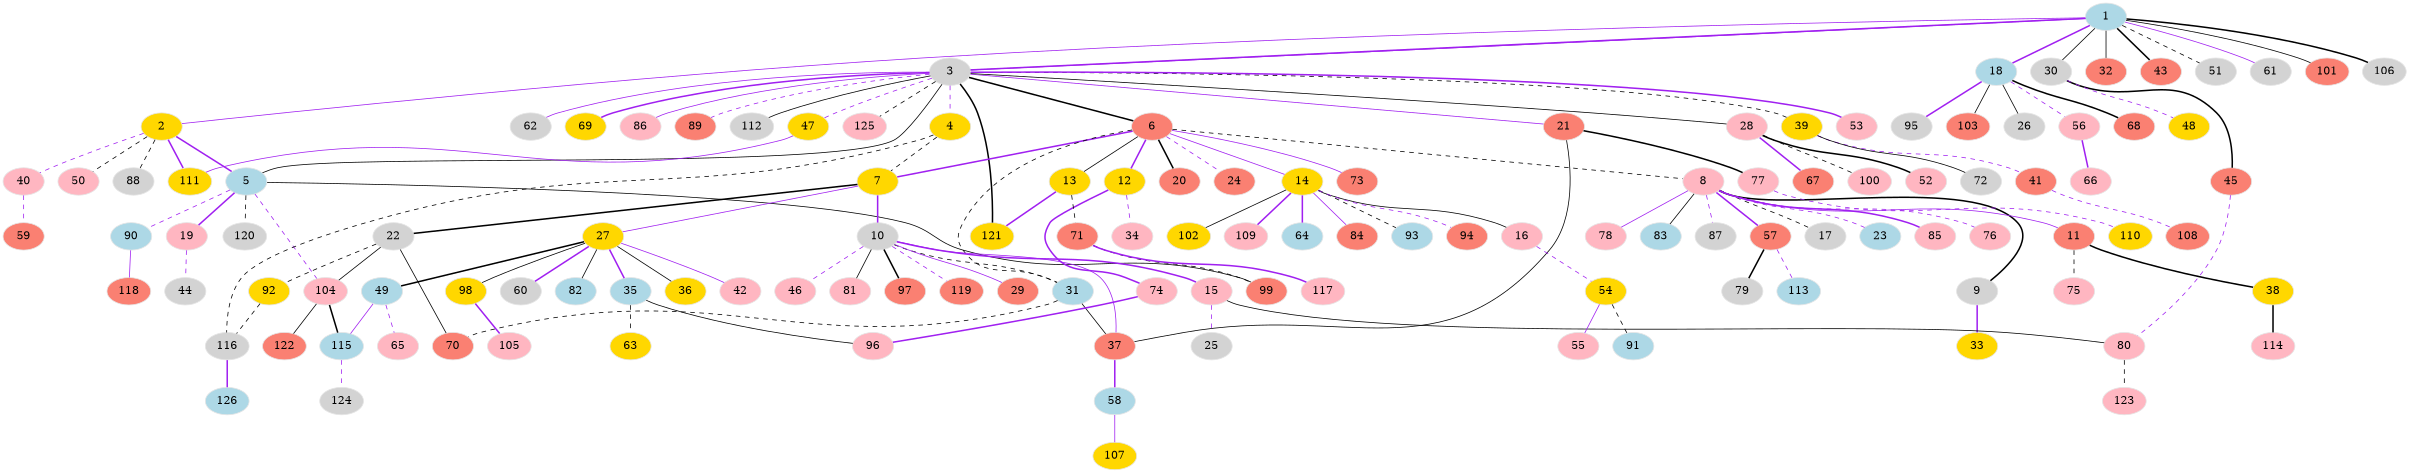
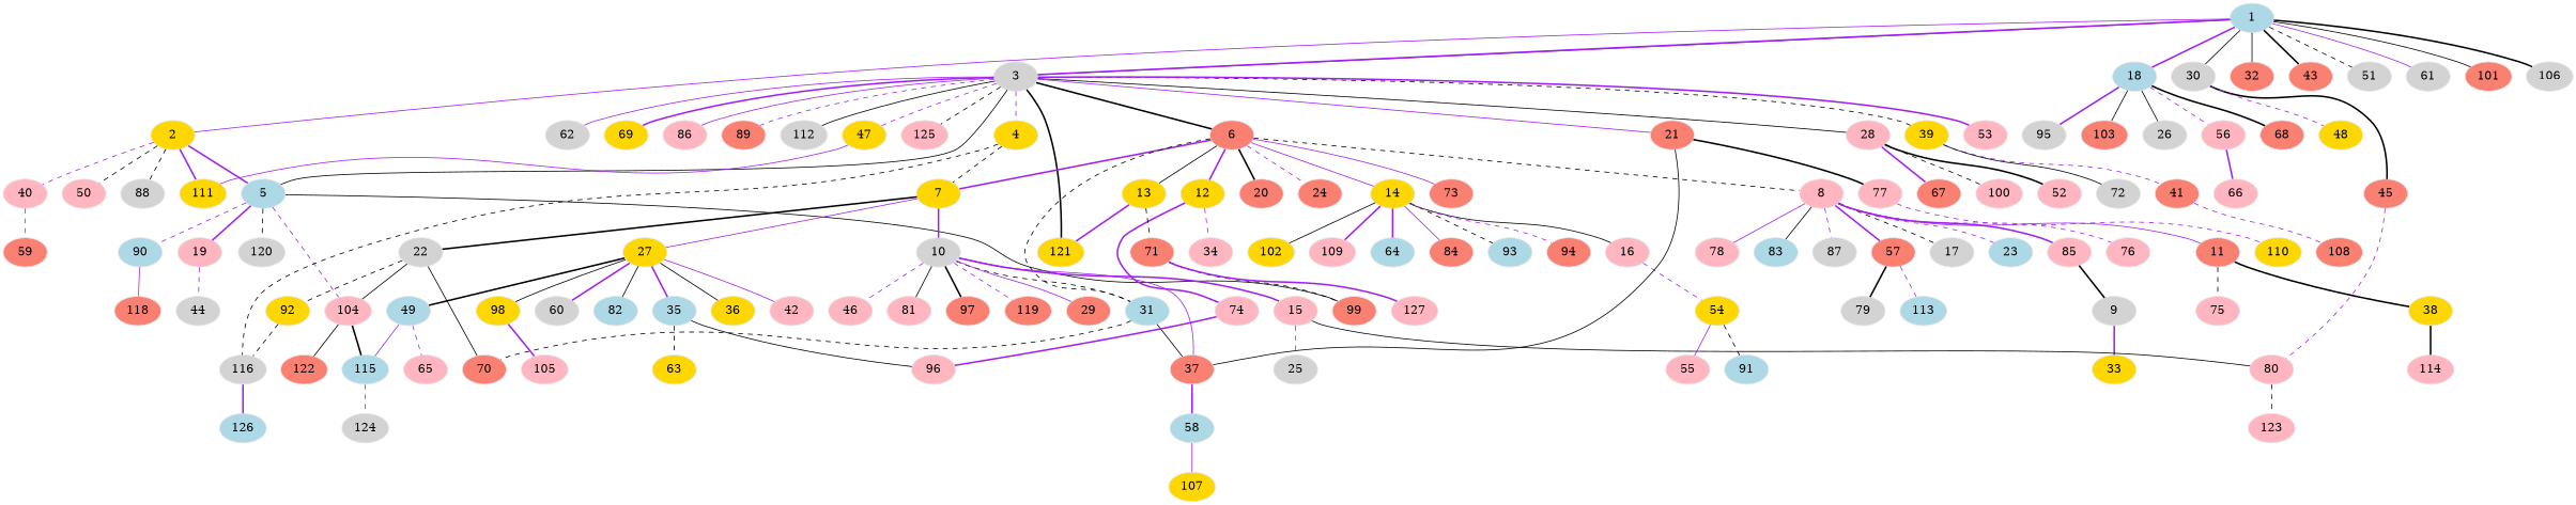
  graph {
    node [color=gray90 fillcolor=lightpink style=filled]
    edge [color=purple style=dashed]
    1 [fillcolor=lightblue]
    2 [fillcolor=gold]
    3 [fillcolor=lightgrey]
    18 [fillcolor=lightblue]
    30 [fillcolor=lightgrey]
    32 [fillcolor=salmon]
    43 [fillcolor=salmon]
    51 [fillcolor=lightgrey]
    61 [fillcolor=lightgrey]
    101 [fillcolor=salmon]
    106 [fillcolor=lightgrey]
    5 [fillcolor=lightblue]
    40
    50
    88 [fillcolor=lightgrey]
    111 [fillcolor=gold]
    4 [fillcolor=gold]
    6 [fillcolor=salmon]
    21 [fillcolor=salmon]
    28
    39 [fillcolor=gold]
    47 [fillcolor=gold]
    53
    62 [fillcolor=lightgrey]
    69 [fillcolor=gold]
    86
    89 [fillcolor=salmon]
    112 [fillcolor=lightgrey]
    121 [fillcolor=gold]
    125
    26 [fillcolor=lightgrey]
    56
    68 [fillcolor=salmon]
    95 [fillcolor=lightgrey]
    103 [fillcolor=salmon]
    45 [fillcolor=salmon]
    48 [fillcolor=gold]
    19
    90 [fillcolor=lightblue]
    99 [fillcolor=salmon]
    104
    120 [fillcolor=lightgrey]
    59 [fillcolor=salmon]
    7 [fillcolor=gold]
    116 [fillcolor=lightgrey]
    8
    12 [fillcolor=gold]
    13 [fillcolor=gold]
    14 [fillcolor=gold]
    20 [fillcolor=salmon]
    24 [fillcolor=salmon]
    31 [fillcolor=lightblue]
    73 [fillcolor=salmon]
    37 [fillcolor=salmon]
    77
    52
    67 [fillcolor=salmon]
    100
    41 [fillcolor=salmon]
    72 [fillcolor=lightgrey]
    10 [fillcolor=lightgrey]
    22 [fillcolor=lightgrey]
    27 [fillcolor=gold]
    126 [fillcolor=lightblue]
    44 [fillcolor=lightgrey]
    118 [fillcolor=salmon]
    115 [fillcolor=lightblue]
    122 [fillcolor=salmon]
    9 [fillcolor=lightgrey]
    11 [fillcolor=salmon]
    17 [fillcolor=lightgrey]
    23 [fillcolor=lightblue]
    57 [fillcolor=salmon]
    76
    78
    83 [fillcolor=lightblue]
    85
    87 [fillcolor=lightgrey]
    34
    74
    71 [fillcolor=salmon]
    16
    64 [fillcolor=lightblue]
    84 [fillcolor=salmon]
    93 [fillcolor=lightblue]
    94 [fillcolor=salmon]
    102 [fillcolor=gold]
    109
    70 [fillcolor=salmon]
    15
    29 [fillcolor=salmon]
    46
    81
    97 [fillcolor=salmon]
    119 [fillcolor=salmon]
    92 [fillcolor=gold]
    35 [fillcolor=lightblue]
    36 [fillcolor=gold]
    42
    49 [fillcolor=lightblue]
    60 [fillcolor=lightgrey]
    82 [fillcolor=lightblue]
    98 [fillcolor=gold]
    33 [fillcolor=gold]
    38 [fillcolor=gold]
    75
    79 [fillcolor=lightgrey]
    113 [fillcolor=lightblue]
    25 [fillcolor=lightgrey]
    80
    58 [fillcolor=lightblue]
    114
    96
-   117
+   117 [label=127]
    54 [fillcolor=gold]
    123
    55
    91 [fillcolor=lightblue]
    66
    110 [fillcolor=gold]
    63 [fillcolor=gold]
    65
    105
    107 [fillcolor=gold]
    108 [fillcolor=salmon]
    124 [fillcolor=lightgrey]
    1 -- 2 [style=solid]
    1 -- 3 [style=bold]
    1 -- 3 [style=solid]
    1 -- 18 [style=bold]
    1 -- 30 [color=black style=solid]
    1 -- 32 [color=black style=solid]
    1 -- 43 [color=black style=bold]
    1 -- 51 [color=black]
    1 -- 61 [style=solid]
    1 -- 101 [color=black style=solid]
    1 -- 106 [color=black style=bold]
    2 -- 5 [style=bold]
    2 -- 40
    2 -- 50 [color=black]
    2 -- 88 [color=black]
    2 -- 111 [style=bold]
    3 -- 5 [color=black style=solid]
    3 -- 4
    3 -- 6 [color=black style=bold]
    3 -- 21 [style=solid]
    3 -- 28 [color=black style=solid]
    3 -- 39 [color=black]
    3 -- 47
    3 -- 53 [style=bold]
    3 -- 62 [style=solid]
    3 -- 69 [style=bold]
    3 -- 86 [style=solid]
    3 -- 89
    3 -- 112 [color=black style=solid]
    3 -- 121 [color=black style=bold]
    3 -- 125 [color=black]
    18 -- 26 [color=black style=solid]
    18 -- 56
    18 -- 68 [color=black style=bold]
    18 -- 95 [style=bold]
    18 -- 103 [color=black style=solid]
    30 -- 45 [color=black style=bold]
    30 -- 48
    5 -- 19 [style=bold]
    5 -- 90
    5 -- 99 [color=black style=solid]
    5 -- 104
    5 -- 120 [color=black]
    40 -- 59
    4 -- 7 [color=black]
    4 -- 116 [color=black]
    6 -- 7 [style=bold]
    6 -- 8 [color=black]
    6 -- 12 [style=bold]
    6 -- 13 [color=black style=solid]
    6 -- 14 [style=solid]
    6 -- 20 [color=black style=bold]
    6 -- 24
    6 -- 31 [color=black]
    6 -- 73 [style=solid]
    21 -- 37 [color=black style=solid]
    21 -- 77 [color=black style=bold]
    28 -- 52 [color=black style=bold]
    28 -- 67 [style=bold]
    28 -- 100 [color=black]
    39 -- 41
    39 -- 72 [color=black style=solid]
    47 -- 111 [style=solid]
    56 -- 66 [style=bold]
    45 -- 80
    19 -- 44
    90 -- 118 [style=solid]
    104 -- 115 [color=black style=bold]
    104 -- 122 [color=black style=solid]
    7 -- 10 [style=bold]
    7 -- 22 [color=black style=bold]
    7 -- 27 [style=solid]
    116 -- 126 [style=bold]
-   8 -- 9 [color=black style=bold]
+   85 -- 9 [color=black style=bold]
    8 -- 11 [style=solid]
    8 -- 17 [color=black]
    8 -- 23
    8 -- 57 [style=bold]
    8 -- 76
    8 -- 78 [style=solid]
    8 -- 83 [color=black style=solid]
    8 -- 85 [style=bold]
    8 -- 87
    12 -- 34
    12 -- 74 [style=bold]
    13 -- 121 [style=bold]
    13 -- 71 [color=black]
    14 -- 16 [color=black style=solid]
    14 -- 64 [style=bold]
    14 -- 84 [style=solid]
    14 -- 93 [color=black]
    14 -- 94
    14 -- 102 [color=black style=solid]
    14 -- 109 [style=bold]
    31 -- 37 [color=black style=solid]
    31 -- 70 [color=black]
    37 -- 58 [style=bold]
    77 -- 110
    41 -- 108
    10 -- 31 [color=black]
    10 -- 37 [style=solid]
    10 -- 15 [style=bold]
    10 -- 29 [style=solid]
    10 -- 46
    10 -- 81 [color=black style=solid]
    10 -- 97 [color=black style=bold]
    10 -- 119
    22 -- 104 [color=black style=solid]
    22 -- 70 [color=black style=solid]
    22 -- 92 [color=black]
    27 -- 35 [style=bold]
    27 -- 36 [color=black style=solid]
    27 -- 42 [style=solid]
    27 -- 49 [color=black style=bold]
    27 -- 60 [style=bold]
    27 -- 82 [color=black style=solid]
    27 -- 98 [color=black style=solid]
    115 -- 124
    9 -- 33 [style=bold]
    11 -- 38 [color=black style=bold]
    11 -- 75 [color=black]
    57 -- 79 [color=black style=bold]
    57 -- 113
    74 -- 96 [style=bold]
    71 -- 99 [color=black]
    71 -- 117 [style=bold]
    16 -- 54
    15 -- 25
    15 -- 80 [color=black style=solid]
    92 -- 116 [color=black]
    35 -- 96 [color=black style=solid]
    35 -- 63 [color=black]
    49 -- 115 [style=solid]
    49 -- 65
    98 -- 105 [style=bold]
    38 -- 114 [color=black style=bold]
    80 -- 123 [color=black]
    58 -- 107 [style=solid]
    54 -- 55 [style=solid]
    54 -- 91 [color=black]
  }
